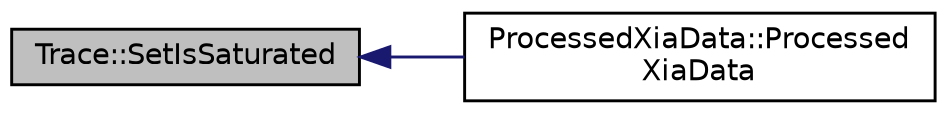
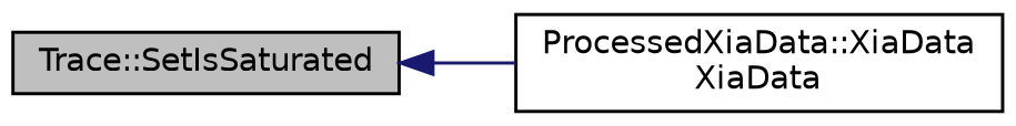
  digraph {
    rankdir=LR
    node [color=black fontname=Helvetica fontsize=10 shape=record style=filled]
    n1 [fillcolor=grey75 fontcolor=black height=0.2 label="Trace::SetIsSaturated" width=0.4]
-   n2 [fillcolor=white height=0.2 label="ProcessedXiaData::Processed\lXiaData" width=0.4]
+   n2 [fillcolor=white height=0.2 label="ProcessedXiaData::XiaData\lXiaData" width=0.4]
    n1 -> n2 [color=midnightblue dir=back fontname=Helvetica fontsize=10 labelfontname=Helvetica labelfontsize=10 style=solid]
  }
